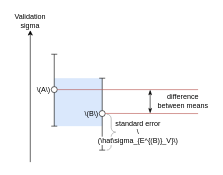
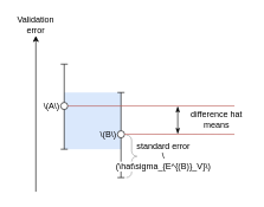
  <mxCell id="0" />
  <mxCell id="1" parent="0" />
  <mxCell id="2" value="" style="whiteSpace=wrap;html=1;aspect=fixed;fillColor=#dae8fc;strokeColor=none;rounded=0;glass=0;shadow=0;sketch=0;" vertex="1" parent="1"><mxGeometry x="90" y="130" width="80" height="80" as="geometry" /></mxCell>
  <mxCell id="3" value="" style="endArrow=classic;html=1;" edge="1" parent="1"><mxGeometry width="50" height="50" relative="1" as="geometry"><mxPoint x="50" y="270" as="sourcePoint" /><mxPoint x="50" y="50" as="targetPoint" /></mxGeometry></mxCell>
  <mxCell id="4" value="" style="endArrow=none;html=1;" edge="1" parent="1"><mxGeometry width="50" height="50" relative="1" as="geometry"><mxPoint x="90" y="210" as="sourcePoint" /><mxPoint x="90" y="90" as="targetPoint" /></mxGeometry></mxCell>
  <mxCell id="5" value="" style="ellipse;whiteSpace=wrap;html=1;aspect=fixed;" vertex="1" parent="1"><mxGeometry x="85" y="144" width="10" height="10" as="geometry" /></mxCell>
  <mxCell id="6" value="" style="endArrow=none;html=1;" edge="1" parent="1"><mxGeometry width="50" height="50" relative="1" as="geometry"><mxPoint x="85" y="90" as="sourcePoint" /><mxPoint x="95" y="90" as="targetPoint" /><Array as="points"><mxPoint x="85" y="90" /></Array></mxGeometry></mxCell>
  <mxCell id="7" value="" style="endArrow=none;html=1;" edge="1" parent="1"><mxGeometry width="50" height="50" relative="1" as="geometry"><mxPoint x="85" y="210" as="sourcePoint" /><mxPoint x="95" y="210" as="targetPoint" /><Array as="points"><mxPoint x="85" y="210" /></Array></mxGeometry></mxCell>
  <mxCell id="8" value="" style="endArrow=none;html=1;" edge="1" parent="1"><mxGeometry width="50" height="50" relative="1" as="geometry"><mxPoint x="170" y="250" as="sourcePoint" /><mxPoint x="170" y="130" as="targetPoint" /></mxGeometry></mxCell>
  <mxCell id="9" value="" style="ellipse;whiteSpace=wrap;html=1;aspect=fixed;" vertex="1" parent="1"><mxGeometry x="165" y="184" width="10" height="10" as="geometry" /></mxCell>
  <mxCell id="10" value="" style="endArrow=none;html=1;" edge="1" parent="1"><mxGeometry width="50" height="50" relative="1" as="geometry"><mxPoint x="165" y="130" as="sourcePoint" /><mxPoint x="175" y="130" as="targetPoint" /><Array as="points"><mxPoint x="165" y="130" /></Array></mxGeometry></mxCell>
  <mxCell id="11" value="" style="endArrow=none;html=1;" edge="1" parent="1"><mxGeometry width="50" height="50" relative="1" as="geometry"><mxPoint x="165" y="250" as="sourcePoint" /><mxPoint x="175" y="250" as="targetPoint" /><Array as="points"><mxPoint x="165" y="250" /></Array></mxGeometry></mxCell>
- <mxCell id="12" value="Validation sigma" style="text;html=1;strokeColor=none;fillColor=none;align=center;verticalAlign=middle;whiteSpace=wrap;rounded=0;" vertex="1" parent="1"><mxGeometry x="20" y="20" width="60" height="30" as="geometry" /></mxCell>
+ <mxCell id="12" value="Validation error" style="text;html=1;strokeColor=none;fillColor=none;align=center;verticalAlign=middle;whiteSpace=wrap;rounded=0;" vertex="1" parent="1"><mxGeometry x="20" y="20" width="60" height="30" as="geometry" /></mxCell>
  <mxCell id="13" value="\(A\)" style="text;html=1;strokeColor=none;fillColor=none;align=center;verticalAlign=middle;whiteSpace=wrap;rounded=0;" vertex="1" parent="1"><mxGeometry x="60" y="139" width="25" height="20" as="geometry" /></mxCell>
  <mxCell id="14" value="\(B\)" style="text;html=1;strokeColor=none;fillColor=none;align=center;verticalAlign=middle;whiteSpace=wrap;rounded=0;" vertex="1" parent="1"><mxGeometry x="140" y="179" width="25" height="20" as="geometry" /></mxCell>
  <mxCell id="15" value="" style="labelPosition=right;align=left;strokeWidth=1;shape=mxgraph.mockup.markup.curlyBrace;html=1;shadow=0;dashed=0;strokeColor=#999999;direction=north;rounded=0;glass=0;sketch=0;rotation=-180;" vertex="1" parent="1"><mxGeometry x="175" y="190" width="20" height="60" as="geometry" /></mxCell>
  <mxCell id="16" value="&lt;span style=&quot;text-align: left ; background-color: rgb(255 , 255 , 255)&quot;&gt;standard error&lt;br&gt;\(\hat\sigma_{E^{(B)}_V}\)&lt;/span&gt;" style="text;html=1;strokeColor=none;fillColor=none;align=center;verticalAlign=middle;whiteSpace=wrap;rounded=0;shadow=0;glass=0;sketch=0;" vertex="1" parent="1"><mxGeometry x="190" y="210" width="80" height="20" as="geometry" /></mxCell>
  <mxCell id="17" value="" style="endArrow=none;html=1;exitX=1;exitY=0.5;exitDx=0;exitDy=0;fillColor=#f8cecc;strokeColor=#b85450;" edge="1" parent="1" source="5"><mxGeometry width="50" height="50" relative="1" as="geometry"><mxPoint x="230" y="170" as="sourcePoint" /><mxPoint x="330" y="149" as="targetPoint" /></mxGeometry></mxCell>
  <mxCell id="18" value="" style="endArrow=none;html=1;exitX=1;exitY=0.5;exitDx=0;exitDy=0;fillColor=#f8cecc;strokeColor=#b85450;" edge="1" parent="1"><mxGeometry width="50" height="50" relative="1" as="geometry"><mxPoint x="175" y="188.8" as="sourcePoint" /><mxPoint x="330" y="189" as="targetPoint" /></mxGeometry></mxCell>
  <mxCell id="19" value="" style="endArrow=classicThin;html=1;startArrow=classicThin;startFill=1;endFill=1;" edge="1" parent="1"><mxGeometry width="50" height="50" relative="1" as="geometry"><mxPoint x="250" y="188.5" as="sourcePoint" /><mxPoint x="250" y="149.5" as="targetPoint" /></mxGeometry></mxCell>
- <mxCell id="20" value="difference between means" style="text;html=1;strokeColor=none;fillColor=none;align=center;verticalAlign=middle;whiteSpace=wrap;rounded=0;shadow=0;glass=0;sketch=0;" vertex="1" parent="1"><mxGeometry x="260" y="159" width="90" height="20" as="geometry" /></mxCell>
+ <mxCell id="20" value="difference hat means" style="text;html=1;strokeColor=none;fillColor=none;align=center;verticalAlign=middle;whiteSpace=wrap;rounded=0;shadow=0;glass=0;sketch=0;" vertex="1" parent="1"><mxGeometry x="260" y="159" width="90" height="20" as="geometry" /></mxCell>
